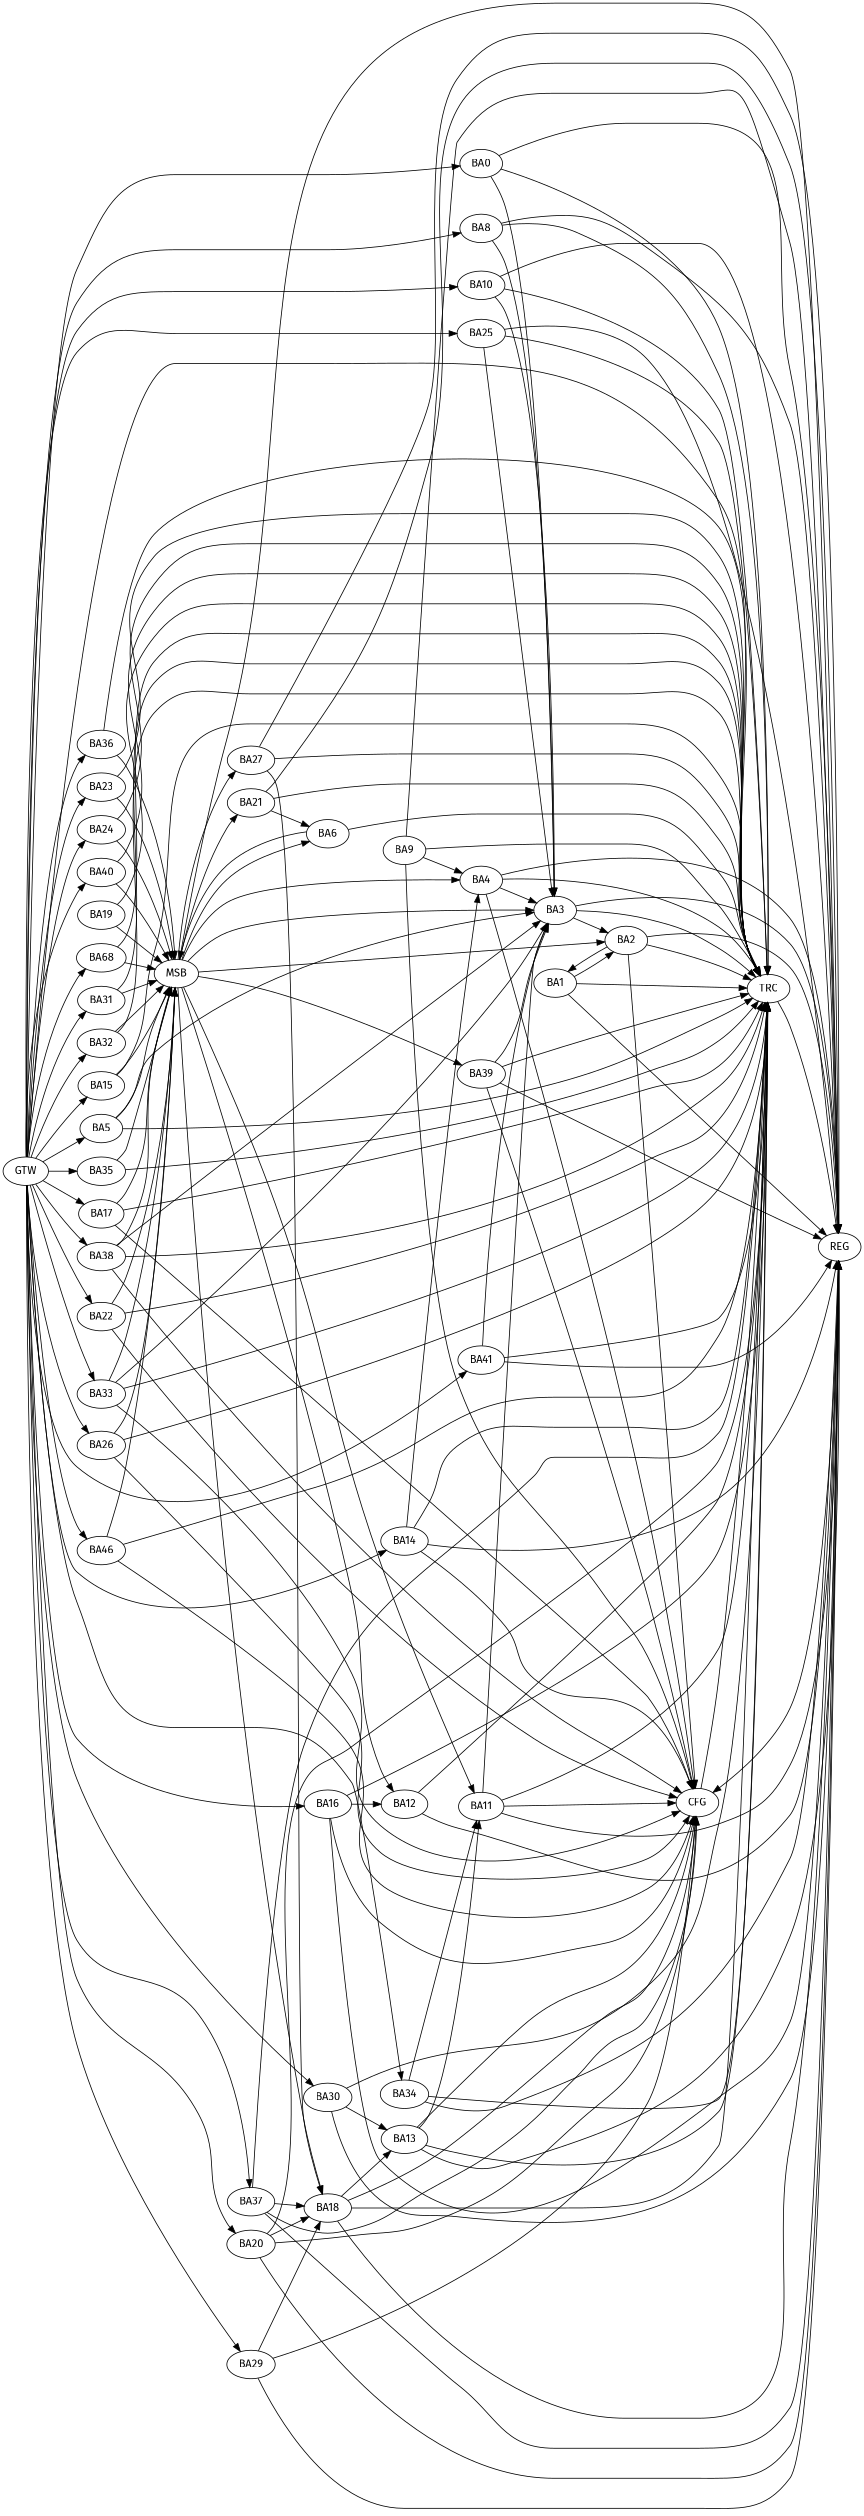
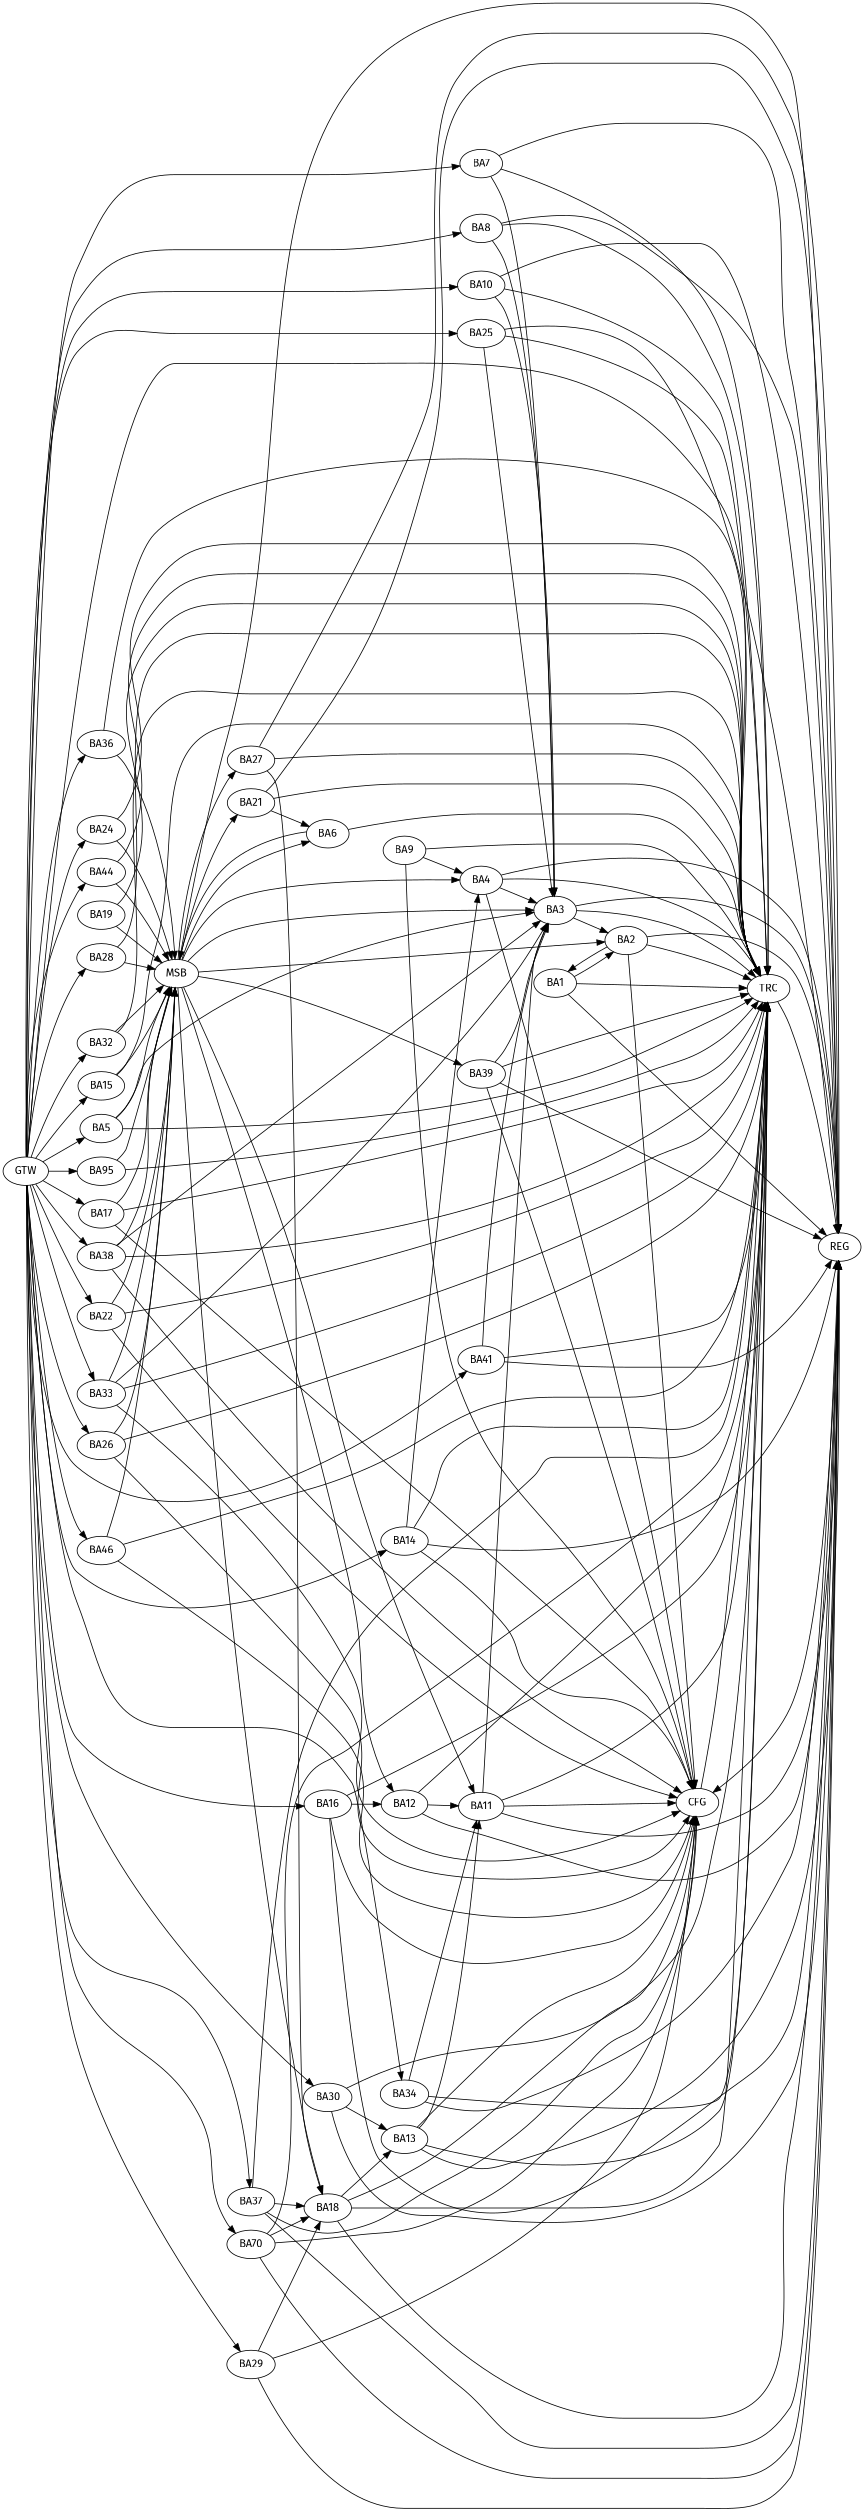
  strict digraph {
    fontname="Fira Sans"
    rankdir=LR
    node [fontname="Fira Sans"]
    edge [fontname="Fira Sans"]
    n1 [label=BA1]
    n2 [label=BA2]
    n3 [label=REG]
    n4 [label=TRC]
    n5 [label=CFG]
    n6 [label=BA3]
    n7 [label=BA4]
    n8 [label=BA5]
    n9 [label=MSB]
    n10 [label=BA6]
    n11 [label=BA11]
    n12 [label=BA12]
    n13 [label=BA18]
    n14 [label=BA21]
    n15 [label=BA27]
    n16 [label=BA39]
-   n17 [label=BA0]
+   n17 [label=BA7]
    n18 [label=BA8]
    n19 [label=BA9]
    n20 [label=BA10]
    n21 [label=BA13]
    n22 [label=BA14]
    n23 [label=BA15]
    n24 [label=BA16]
    n25 [label=BA17]
    n26 [label=BA19]
-   n27 [label=BA20]
+   n27 [label=BA70]
    n28 [label=BA22]
-   n29 [label=BA23]
    n30 [label=BA24]
    n31 [label=BA25]
    n32 [label=BA26]
-   n33 [label=BA68]
+   n33 [label=BA28]
    n34 [label=BA29]
    n35 [label=BA30]
-   n36 [label=BA31]
    n37 [label=BA32]
    n38 [label=BA33]
    n39 [label=BA34]
-   n40 [label=BA35]
+   n40 [label=BA95]
    n41 [label=BA36]
    n42 [label=BA37]
    n43 [label=BA38]
-   n44 [label=BA40]
+   n44 [label=BA44]
    n45 [label=BA41]
    n46 [label=BA46]
    n47 [label=GTW]
    n1 -> n2
    n1 -> n3
    n1 -> n4
    n2 -> n1
    n2 -> n3
    n2 -> n4
    n2 -> n5
    n3 -> n5
    n4 -> n3
    n5 -> n4
    n6 -> n2
    n6 -> n3
    n6 -> n4
    n7 -> n3
    n7 -> n4
    n7 -> n5
    n7 -> n6
    n8 -> n4
    n8 -> n6
    n8 -> n9
    n9 -> n2
    n9 -> n3
    n9 -> n6
    n9 -> n7
    n9 -> n10
    n9 -> n11
    n9 -> n12
    n9 -> n13
    n9 -> n14
    n9 -> n15
    n9 -> n16
    n10 -> n4
    n10 -> n9
    n11 -> n3
    n11 -> n4
    n11 -> n5
    n11 -> n6
    n12 -> n3
    n12 -> n4
+   n12 -> n11
    n13 -> n3
    n13 -> n4
    n13 -> n5
    n13 -> n21
    n14 -> n3
    n14 -> n4
    n14 -> n10
    n15 -> n3
    n15 -> n4
    n15 -> n13
    n16 -> n3
    n16 -> n4
    n16 -> n5
    n16 -> n6
    n17 -> n3
    n17 -> n4
    n17 -> n6
    n18 -> n3
    n18 -> n4
    n18 -> n6
-   n19 -> n3
    n19 -> n4
    n19 -> n5
    n19 -> n7
    n20 -> n3
    n20 -> n4
    n20 -> n6
    n21 -> n3
    n21 -> n4
    n21 -> n5
    n21 -> n11
    n22 -> n3
    n22 -> n4
    n22 -> n5
    n22 -> n7
    n23 -> n4
    n23 -> n9
    n24 -> n3
    n24 -> n4
    n24 -> n5
    n24 -> n12
    n25 -> n4
    n25 -> n5
    n25 -> n9
    n26 -> n4
    n26 -> n9
    n27 -> n3
    n27 -> n4
    n27 -> n5
    n27 -> n13
    n28 -> n4
    n28 -> n5
    n28 -> n9
-   n29 -> n4
-   n29 -> n9
    n30 -> n4
    n30 -> n9
    n31 -> n3
    n31 -> n4
    n31 -> n6
    n32 -> n4
    n32 -> n5
    n32 -> n9
    n33 -> n4
    n33 -> n9
    n34 -> n3
    n34 -> n5
    n34 -> n13
    n35 -> n3
    n35 -> n4
    n35 -> n21
-   n36 -> n4
-   n36 -> n9
    n37 -> n4
    n37 -> n9
    n38 -> n4
    n38 -> n5
    n38 -> n6
    n38 -> n9
    n39 -> n3
    n39 -> n4
    n39 -> n11
    n40 -> n4
    n40 -> n9
    n41 -> n4
    n41 -> n9
    n42 -> n3
    n42 -> n4
    n42 -> n5
    n42 -> n13
    n43 -> n4
    n43 -> n5
    n43 -> n6
    n43 -> n9
    n44 -> n4
    n44 -> n9
    n45 -> n3
    n45 -> n4
    n45 -> n6
    n46 -> n4
    n46 -> n5
    n46 -> n9
    n47 -> n4
    n47 -> n8
    n47 -> n17
    n47 -> n18
    n47 -> n20
    n47 -> n22
    n47 -> n23
    n47 -> n24
    n47 -> n25
    n47 -> n27
    n47 -> n28
-   n47 -> n29
    n47 -> n30
    n47 -> n31
    n47 -> n32
    n47 -> n33
    n47 -> n34
    n47 -> n35
-   n47 -> n36
    n47 -> n37
    n47 -> n38
    n47 -> n39
    n47 -> n40
    n47 -> n41
    n47 -> n42
    n47 -> n43
    n47 -> n44
    n47 -> n45
    n47 -> n46
  }
